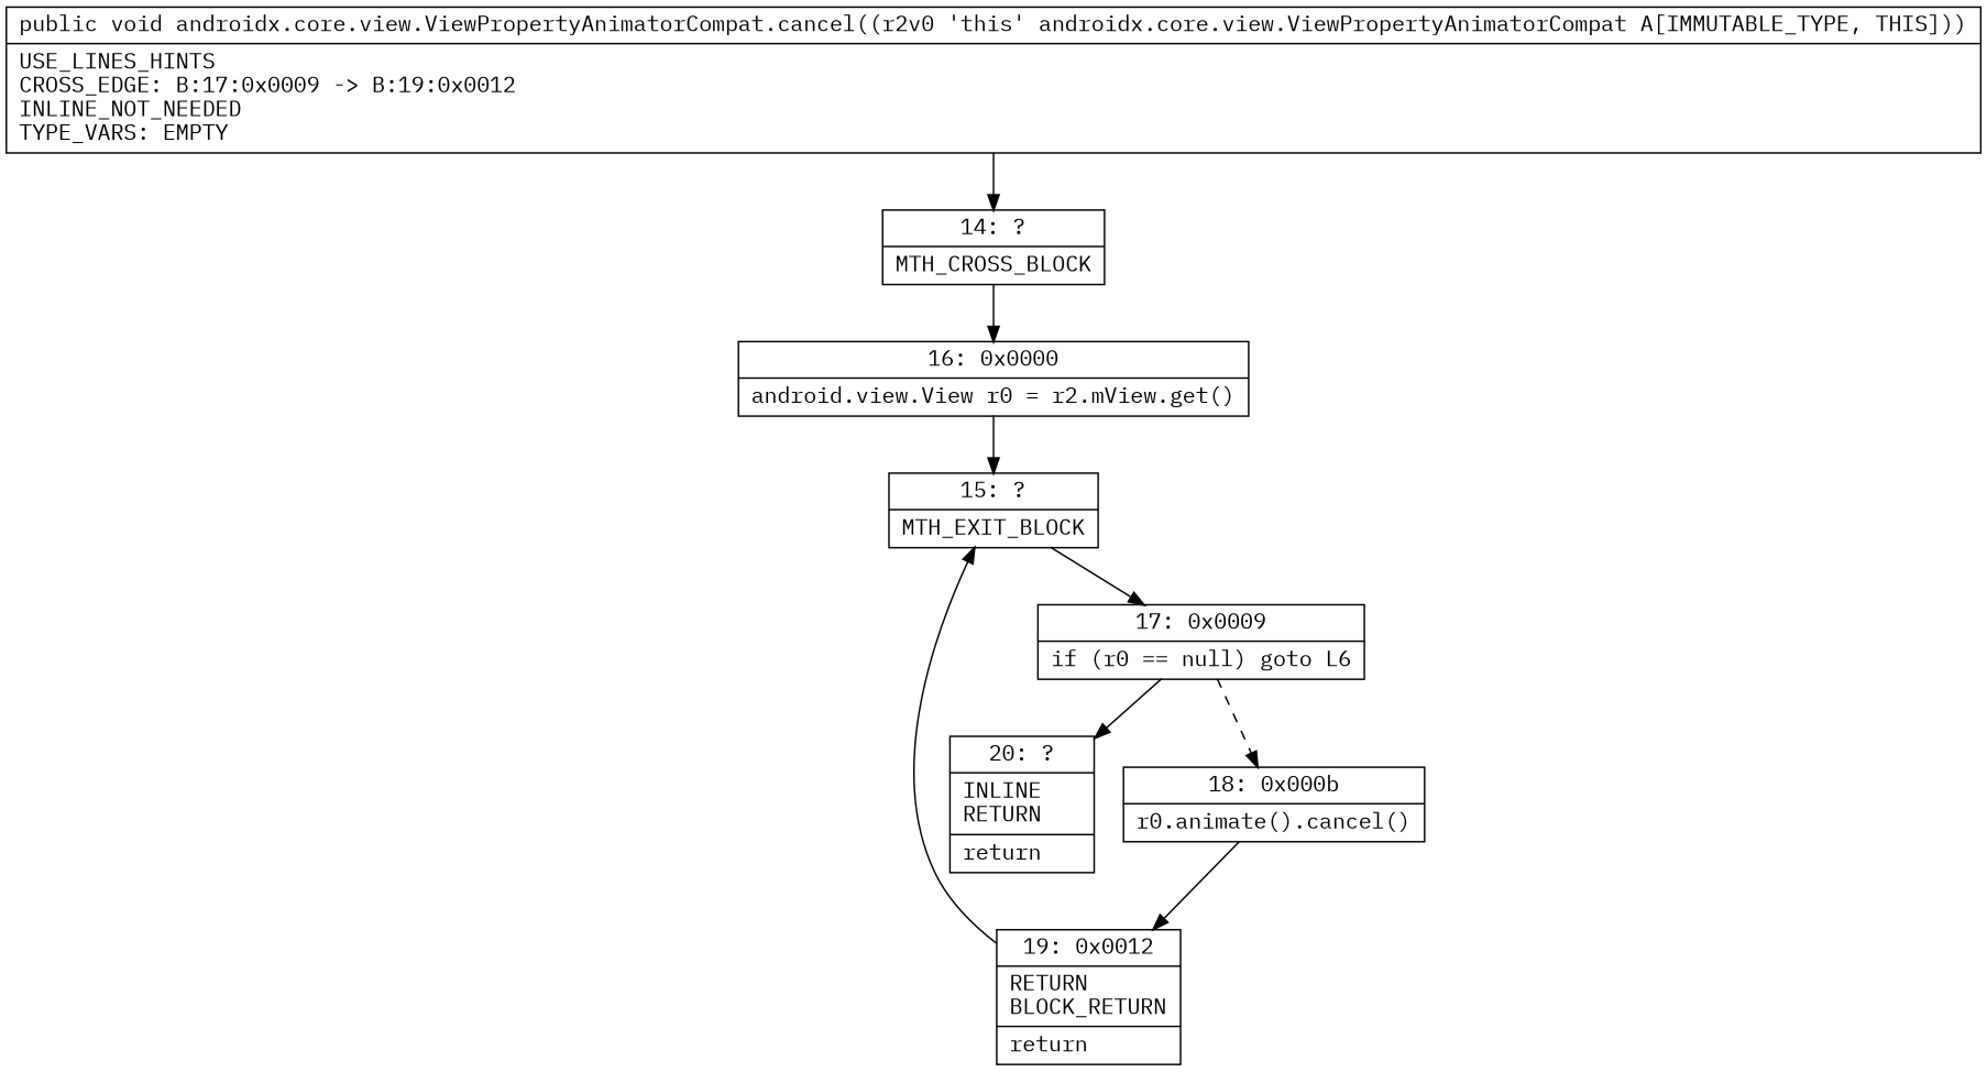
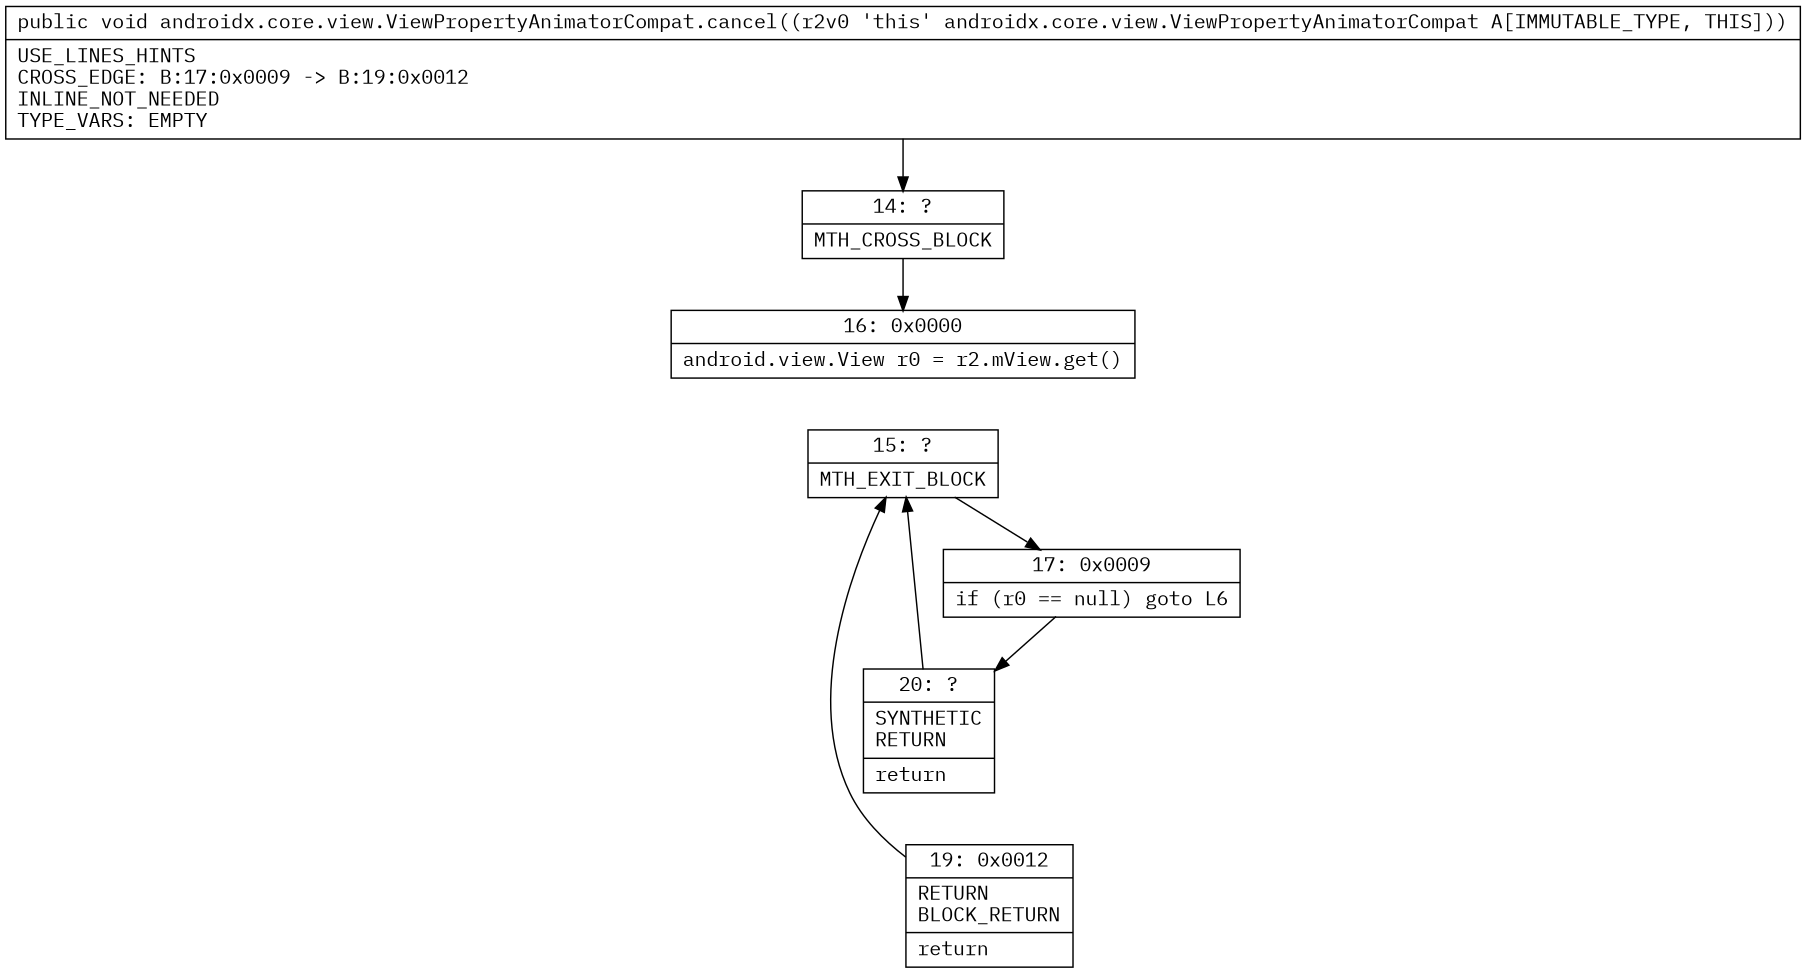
  digraph {
    fontname="IBM Plex Mono"
    node [fontname="IBM Plex Mono" shape=record]
    edge [fontname="IBM Plex Mono"]
    n1 [label="{14\:\ ?|MTH_CROSS_BLOCK\l}"]
    n2 [label="{16\:\ 0x0000|android.view.View r0 = r2.mView.get()\l}"]
    n3 [label="{17\:\ 0x0009|if (r0 == null) goto L6\l}"]
-   n4 [label="{18\:\ 0x000b|r0.animate().cancel()\l}"]
-   n5 [label="{20\:\ ?|INLINE\lRETURN\l|return\l}"]
+   n5 [label="{20\:\ ?|SYNTHETIC\lRETURN\l|return\l}"]
    n6 [label="{19\:\ 0x0012|RETURN\lBLOCK_RETURN\l|return\l}"]
    n7 [label="{15\:\ ?|MTH_EXIT_BLOCK\l}"]
    n8 [label="{public void androidx.core.view.ViewPropertyAnimatorCompat.cancel((r2v0 'this' androidx.core.view.ViewPropertyAnimatorCompat A[IMMUTABLE_TYPE, THIS]))  | USE_LINES_HINTS\lCROSS_EDGE: B:17:0x0009 \-\> B:19:0x0012\lINLINE_NOT_NEEDED\lTYPE_VARS: EMPTY\l}"]
    n1 -> n2
-   n3 -> n4 [style=dashed]
    n3 -> n5
-   n4 -> n6
-   n2 -> n7
+   n5 -> n7
    n6 -> n7
    n7 -> n3
    n8 -> n1
  }
